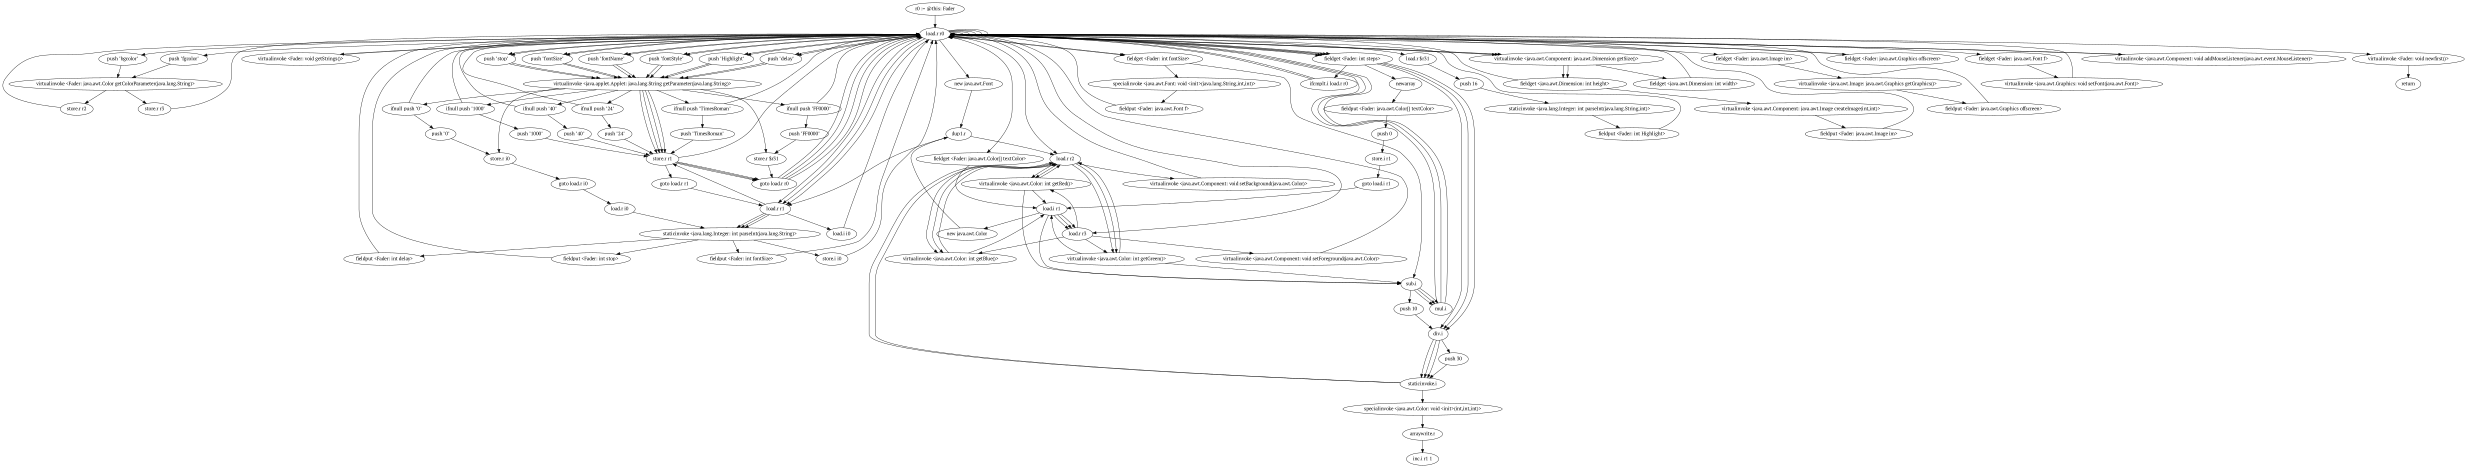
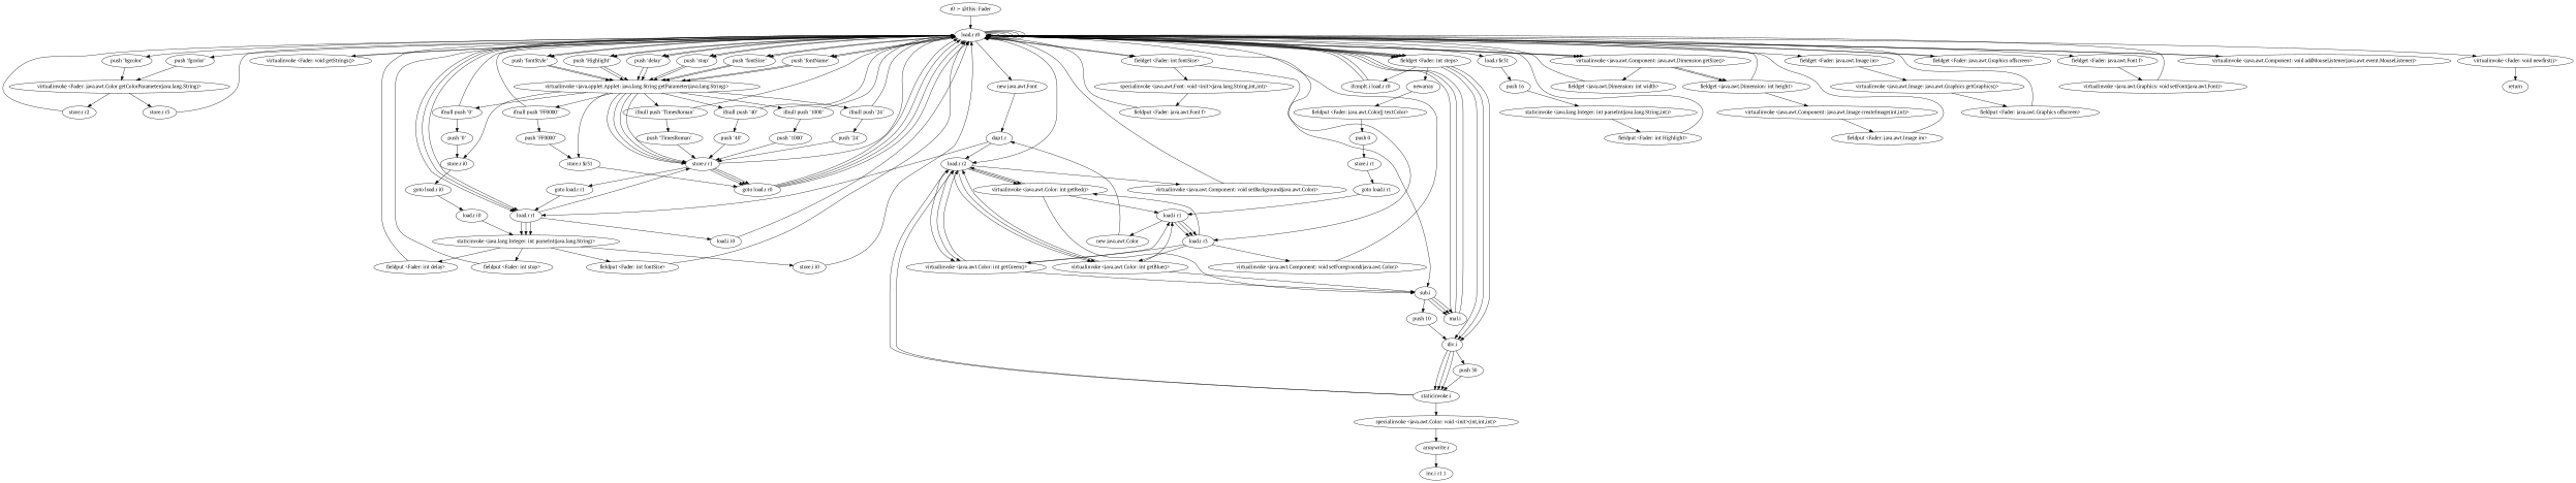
  digraph {
    fontname="PT Serif"
    node [fontname="PT Serif"]
    edge [fontname="PT Serif"]
    "r0 := @this: Fader"
    "load.r r0"
    "push \"bgcolor\""
    "push \"fgcolor\""
    "virtualinvoke <Fader: void getStrings()>"
    "push \"delay\""
    "load.r r1"
    "push \"stop\""
    "push \"fontSize\""
    "push \"fontName\""
    "push \"fontStyle\""
    "push \"Highlight\""
    "load.r $r31"
    "virtualinvoke <java.awt.Component: java.awt.Dimension getSize()>"
    "fieldget <Fader: java.awt.Image im>"
    "new java.awt.Font"
    "fieldget <Fader: int fontSize>"
    "fieldget <Fader: java.awt.Graphics offscreen>"
    "fieldget <Fader: java.awt.Font f>"
    "fieldget <Fader: int steps>"
    "load.r r2"
    "load.r r3"
    "virtualinvoke <java.awt.Component: void addMouseListener(java.awt.event.MouseListener)>"
    "virtualinvoke <Fader: void newfirst()>"
-   "fieldget <Fader: java.awt.Color[] textColor>"
    "virtualinvoke <Fader: java.awt.Color getColorParameter(java.lang.String)>"
    "virtualinvoke <java.applet.Applet: java.lang.String getParameter(java.lang.String)>"
    "store.r r1"
    "staticinvoke <java.lang.Integer: int parseInt(java.lang.String)>"
    "load.i i0"
    "push 16"
    "fieldget <java.awt.Dimension: int width>"
    "fieldget <java.awt.Dimension: int height>"
    "virtualinvoke <java.awt.Image: java.awt.Graphics getGraphics()>"
    "dup1.r"
    "specialinvoke <java.awt.Font: void <init>(java.lang.String,int,int)>"
    "sub.i"
    "virtualinvoke <java.awt.Graphics: void setFont(java.awt.Font)>"
    "div.i"
    newarray
    "ifcmplt.i load.r r0"
    "virtualinvoke <java.awt.Component: void setBackground(java.awt.Color)>"
    "virtualinvoke <java.awt.Color: int getRed()>"
    "virtualinvoke <java.awt.Color: int getGreen()>"
    "virtualinvoke <java.awt.Color: int getBlue()>"
    "virtualinvoke <java.awt.Component: void setForeground(java.awt.Color)>"
    return
    "load.i r1"
    "store.r r2"
    "store.r r3"
    "ifnull push \"40\""
    "ifnull push \"1000\""
    "ifnull push \"24\""
    "ifnull push \"TimesRoman\""
    "ifnull push \"0\""
    "store.r i0"
    "ifnull push \"FF0000\""
    "store.r $r31"
    "push \"40\""
    "goto load.r r0"
    "goto load.r r1"
    "push \"1000\""
    "push \"24\""
    "push \"TimesRoman\""
    "push \"0\""
    "goto load.r i0"
    "push \"FF0000\""
    "fieldput <Fader: int delay>"
    "fieldput <Fader: int stop>"
    "fieldput <Fader: int fontSize>"
    "store.i i0"
    "load.r i0"
    "staticinvoke <java.lang.Integer: int parseInt(java.lang.String,int)>"
    "fieldput <Fader: int Highlight>"
    "virtualinvoke <java.awt.Component: java.awt.Image createImage(int,int)>"
    "fieldput <Fader: java.awt.Image im>"
    "fieldput <Fader: java.awt.Graphics offscreen>"
    "fieldput <Fader: java.awt.Font f>"
    "push 10"
    "mul.i"
    "push 30"
    n82 [label="staticinvoke.i"]
    "specialinvoke <java.awt.Color: void <init>(int,int,int)>"
    "arraywrite.r"
    "fieldput <Fader: java.awt.Color[] textColor>"
    "push 0"
    "store.i r1"
    "goto load.i r1"
    "new java.awt.Color"
    "inc.i r1 1"
    "r0 := @this: Fader" -> "load.r r0"
    "load.r r0" -> "load.r r0"
    "load.r r0" -> "load.r r0"
    "load.r r0" -> "load.r r0"
    "load.r r0" -> "load.r r0"
    "load.r r0" -> "load.r r0"
    "load.r r0" -> "load.r r0"
    "load.r r0" -> "push \"bgcolor\""
    "load.r r0" -> "push \"fgcolor\""
    "load.r r0" -> "virtualinvoke <Fader: void getStrings()>"
    "load.r r0" -> "push \"delay\""
    "load.r r0" -> "push \"delay\""
    "load.r r0" -> "load.r r1"
    "load.r r0" -> "load.r r1"
    "load.r r0" -> "load.r r1"
    "load.r r0" -> "push \"stop\""
    "load.r r0" -> "push \"stop\""
    "load.r r0" -> "push \"fontSize\""
    "load.r r0" -> "push \"fontSize\""
    "load.r r0" -> "push \"fontName\""
    "load.r r0" -> "push \"fontName\""
    "load.r r0" -> "push \"fontStyle\""
    "load.r r0" -> "push \"fontStyle\""
    "load.r r0" -> "push \"Highlight\""
    "load.r r0" -> "push \"Highlight\""
    "load.r r0" -> "load.r $r31"
    "load.r r0" -> "virtualinvoke <java.awt.Component: java.awt.Dimension getSize()>"
    "load.r r0" -> "virtualinvoke <java.awt.Component: java.awt.Dimension getSize()>"
    "load.r r0" -> "virtualinvoke <java.awt.Component: java.awt.Dimension getSize()>"
    "load.r r0" -> "fieldget <Fader: java.awt.Image im>"
    "load.r r0" -> "new java.awt.Font"
    "load.r r0" -> "fieldget <Fader: int fontSize>"
    "load.r r0" -> "fieldget <Fader: int fontSize>"
    "load.r r0" -> "fieldget <Fader: java.awt.Graphics offscreen>"
    "load.r r0" -> "fieldget <Fader: java.awt.Font f>"
    "load.r r0" -> "fieldget <Fader: int steps>"
    "load.r r0" -> "fieldget <Fader: int steps>"
    "load.r r0" -> "fieldget <Fader: int steps>"
    "load.r r0" -> "fieldget <Fader: int steps>"
    "load.r r0" -> "fieldget <Fader: int steps>"
    "load.r r0" -> "load.r r2"
    "load.r r0" -> "load.r r3"
    "load.r r0" -> "virtualinvoke <java.awt.Component: void addMouseListener(java.awt.event.MouseListener)>"
    "load.r r0" -> "virtualinvoke <Fader: void newfirst()>"
-   "load.r r0" -> "fieldget <Fader: java.awt.Color[] textColor>"
    "push \"bgcolor\"" -> "virtualinvoke <Fader: java.awt.Color getColorParameter(java.lang.String)>"
    "push \"fgcolor\"" -> "virtualinvoke <Fader: java.awt.Color getColorParameter(java.lang.String)>"
    "virtualinvoke <Fader: void getStrings()>" -> "load.r r0"
    "push \"delay\"" -> "virtualinvoke <java.applet.Applet: java.lang.String getParameter(java.lang.String)>"
    "push \"delay\"" -> "virtualinvoke <java.applet.Applet: java.lang.String getParameter(java.lang.String)>"
    "load.r r1" -> "store.r r1"
    "load.r r1" -> "staticinvoke <java.lang.Integer: int parseInt(java.lang.String)>"
    "load.r r1" -> "staticinvoke <java.lang.Integer: int parseInt(java.lang.String)>"
    "load.r r1" -> "staticinvoke <java.lang.Integer: int parseInt(java.lang.String)>"
    "load.r r1" -> "load.i i0"
    "push \"stop\"" -> "virtualinvoke <java.applet.Applet: java.lang.String getParameter(java.lang.String)>"
    "push \"stop\"" -> "virtualinvoke <java.applet.Applet: java.lang.String getParameter(java.lang.String)>"
    "push \"fontSize\"" -> "virtualinvoke <java.applet.Applet: java.lang.String getParameter(java.lang.String)>"
    "push \"fontSize\"" -> "virtualinvoke <java.applet.Applet: java.lang.String getParameter(java.lang.String)>"
    "push \"fontName\"" -> "virtualinvoke <java.applet.Applet: java.lang.String getParameter(java.lang.String)>"
    "push \"fontName\"" -> "virtualinvoke <java.applet.Applet: java.lang.String getParameter(java.lang.String)>"
    "push \"fontStyle\"" -> "virtualinvoke <java.applet.Applet: java.lang.String getParameter(java.lang.String)>"
    "push \"fontStyle\"" -> "virtualinvoke <java.applet.Applet: java.lang.String getParameter(java.lang.String)>"
    "push \"Highlight\"" -> "virtualinvoke <java.applet.Applet: java.lang.String getParameter(java.lang.String)>"
    "push \"Highlight\"" -> "virtualinvoke <java.applet.Applet: java.lang.String getParameter(java.lang.String)>"
    "load.r $r31" -> "push 16"
    "virtualinvoke <java.awt.Component: java.awt.Dimension getSize()>" -> "fieldget <java.awt.Dimension: int width>"
    "virtualinvoke <java.awt.Component: java.awt.Dimension getSize()>" -> "fieldget <java.awt.Dimension: int height>"
    "virtualinvoke <java.awt.Component: java.awt.Dimension getSize()>" -> "fieldget <java.awt.Dimension: int height>"
    "fieldget <Fader: java.awt.Image im>" -> "virtualinvoke <java.awt.Image: java.awt.Graphics getGraphics()>"
    "new java.awt.Font" -> "dup1.r"
    "fieldget <Fader: int fontSize>" -> "specialinvoke <java.awt.Font: void <init>(java.lang.String,int,int)>"
    "fieldget <Fader: int fontSize>" -> "sub.i"
    "fieldget <Fader: java.awt.Graphics offscreen>" -> "load.r r0"
    "fieldget <Fader: java.awt.Font f>" -> "virtualinvoke <java.awt.Graphics: void setFont(java.awt.Font)>"
    "fieldget <Fader: int steps>" -> "div.i"
    "fieldget <Fader: int steps>" -> "div.i"
    "fieldget <Fader: int steps>" -> "div.i"
    "fieldget <Fader: int steps>" -> newarray
    "fieldget <Fader: int steps>" -> "ifcmplt.i load.r r0"
    "load.r r2" -> "virtualinvoke <java.awt.Component: void setBackground(java.awt.Color)>"
    "load.r r2" -> "virtualinvoke <java.awt.Color: int getRed()>"
    "load.r r2" -> "virtualinvoke <java.awt.Color: int getRed()>"
    "load.r r2" -> "virtualinvoke <java.awt.Color: int getGreen()>"
    "load.r r2" -> "virtualinvoke <java.awt.Color: int getGreen()>"
    "load.r r2" -> "virtualinvoke <java.awt.Color: int getBlue()>"
    "load.r r2" -> "virtualinvoke <java.awt.Color: int getBlue()>"
    "load.r r3" -> "virtualinvoke <java.awt.Color: int getRed()>"
    "load.r r3" -> "virtualinvoke <java.awt.Color: int getGreen()>"
    "load.r r3" -> "virtualinvoke <java.awt.Color: int getBlue()>"
    "load.r r3" -> "virtualinvoke <java.awt.Component: void setForeground(java.awt.Color)>"
    "virtualinvoke <java.awt.Component: void addMouseListener(java.awt.event.MouseListener)>" -> "load.r r0"
    "virtualinvoke <Fader: void newfirst()>" -> return
-   "fieldget <Fader: java.awt.Color[] textColor>" -> "load.i r1"
    "virtualinvoke <Fader: java.awt.Color getColorParameter(java.lang.String)>" -> "store.r r2"
    "virtualinvoke <Fader: java.awt.Color getColorParameter(java.lang.String)>" -> "store.r r3"
    "virtualinvoke <java.applet.Applet: java.lang.String getParameter(java.lang.String)>" -> "store.r r1"
    "virtualinvoke <java.applet.Applet: java.lang.String getParameter(java.lang.String)>" -> "store.r r1"
    "virtualinvoke <java.applet.Applet: java.lang.String getParameter(java.lang.String)>" -> "store.r r1"
    "virtualinvoke <java.applet.Applet: java.lang.String getParameter(java.lang.String)>" -> "store.r r1"
    "virtualinvoke <java.applet.Applet: java.lang.String getParameter(java.lang.String)>" -> "ifnull push \"40\""
    "virtualinvoke <java.applet.Applet: java.lang.String getParameter(java.lang.String)>" -> "ifnull push \"1000\""
    "virtualinvoke <java.applet.Applet: java.lang.String getParameter(java.lang.String)>" -> "ifnull push \"24\""
    "virtualinvoke <java.applet.Applet: java.lang.String getParameter(java.lang.String)>" -> "ifnull push \"TimesRoman\""
    "virtualinvoke <java.applet.Applet: java.lang.String getParameter(java.lang.String)>" -> "ifnull push \"0\""
    "virtualinvoke <java.applet.Applet: java.lang.String getParameter(java.lang.String)>" -> "store.r i0"
    "virtualinvoke <java.applet.Applet: java.lang.String getParameter(java.lang.String)>" -> "ifnull push \"FF0000\""
    "virtualinvoke <java.applet.Applet: java.lang.String getParameter(java.lang.String)>" -> "store.r $r31"
    "store.r r1" -> "load.r r0"
    "store.r r1" -> "goto load.r r0"
    "store.r r1" -> "goto load.r r0"
    "store.r r1" -> "goto load.r r0"
    "store.r r1" -> "goto load.r r1"
    "staticinvoke <java.lang.Integer: int parseInt(java.lang.String)>" -> "fieldput <Fader: int delay>"
    "staticinvoke <java.lang.Integer: int parseInt(java.lang.String)>" -> "fieldput <Fader: int stop>"
    "staticinvoke <java.lang.Integer: int parseInt(java.lang.String)>" -> "fieldput <Fader: int fontSize>"
    "staticinvoke <java.lang.Integer: int parseInt(java.lang.String)>" -> "store.i i0"
    "load.i i0" -> "load.r r0"
    "push 16" -> "staticinvoke <java.lang.Integer: int parseInt(java.lang.String,int)>"
    "fieldget <java.awt.Dimension: int width>" -> "load.r r0"
    "fieldget <java.awt.Dimension: int height>" -> "load.r r0"
    "fieldget <java.awt.Dimension: int height>" -> "virtualinvoke <java.awt.Component: java.awt.Image createImage(int,int)>"
    "virtualinvoke <java.awt.Image: java.awt.Graphics getGraphics()>" -> "fieldput <Fader: java.awt.Graphics offscreen>"
    "dup1.r" -> "load.r r1"
    "dup1.r" -> "load.r r2"
    "specialinvoke <java.awt.Font: void <init>(java.lang.String,int,int)>" -> "fieldput <Fader: java.awt.Font f>"
    "sub.i" -> "push 10"
    "sub.i" -> "mul.i"
    "sub.i" -> "mul.i"
    "sub.i" -> "mul.i"
    "virtualinvoke <java.awt.Graphics: void setFont(java.awt.Font)>" -> "load.r r0"
    "div.i" -> "push 30"
    "div.i" -> n82
    "div.i" -> n82
    "div.i" -> n82
    newarray -> "fieldput <Fader: java.awt.Color[] textColor>"
    "ifcmplt.i load.r r0" -> "load.r r0"
    "ifcmplt.i load.r r0" -> "load.r r0"
    "virtualinvoke <java.awt.Component: void setBackground(java.awt.Color)>" -> "load.r r0"
    "virtualinvoke <java.awt.Color: int getRed()>" -> "load.r r2"
    "virtualinvoke <java.awt.Color: int getRed()>" -> "sub.i"
    "virtualinvoke <java.awt.Color: int getRed()>" -> "load.i r1"
    "virtualinvoke <java.awt.Color: int getGreen()>" -> "load.r r2"
    "virtualinvoke <java.awt.Color: int getGreen()>" -> "sub.i"
    "virtualinvoke <java.awt.Color: int getGreen()>" -> "load.i r1"
    "virtualinvoke <java.awt.Color: int getBlue()>" -> "load.r r2"
-   "load.i r1" -> "sub.i"
+   "virtualinvoke <java.awt.Color: int getBlue()>" -> "sub.i"
    "virtualinvoke <java.awt.Color: int getBlue()>" -> "load.i r1"
    "virtualinvoke <java.awt.Component: void setForeground(java.awt.Color)>" -> "load.r r0"
    "load.i r1" -> "load.r r3"
    "load.i r1" -> "load.r r3"
    "load.i r1" -> "load.r r3"
    "load.i r1" -> "new java.awt.Color"
    "store.r r2" -> "load.r r0"
    "store.r r3" -> "load.r r0"
    "ifnull push \"40\"" -> "load.r r0"
    "ifnull push \"40\"" -> "push \"40\""
    "ifnull push \"1000\"" -> "load.r r0"
    "ifnull push \"1000\"" -> "push \"1000\""
    "ifnull push \"24\"" -> "load.r r0"
    "ifnull push \"24\"" -> "push \"24\""
    "ifnull push \"TimesRoman\"" -> "load.r r0"
    "ifnull push \"TimesRoman\"" -> "push \"TimesRoman\""
    "ifnull push \"0\"" -> "load.r r0"
    "ifnull push \"0\"" -> "push \"0\""
    "store.r i0" -> "goto load.r i0"
    "ifnull push \"FF0000\"" -> "load.r r0"
    "ifnull push \"FF0000\"" -> "push \"FF0000\""
    "store.r $r31" -> "goto load.r r0"
    "push \"40\"" -> "store.r r1"
    "goto load.r r0" -> "load.r r0"
    "goto load.r r0" -> "load.r r0"
    "goto load.r r0" -> "load.r r0"
    "goto load.r r0" -> "load.r r0"
    "goto load.r r1" -> "load.r r1"
    "push \"1000\"" -> "store.r r1"
    "push \"24\"" -> "store.r r1"
    "push \"TimesRoman\"" -> "store.r r1"
    "push \"0\"" -> "store.r i0"
    "goto load.r i0" -> "load.r i0"
    "push \"FF0000\"" -> "store.r $r31"
    "fieldput <Fader: int delay>" -> "load.r r0"
    "fieldput <Fader: int stop>" -> "load.r r0"
    "fieldput <Fader: int fontSize>" -> "load.r r0"
    "store.i i0" -> "load.r r0"
    "load.r i0" -> "staticinvoke <java.lang.Integer: int parseInt(java.lang.String)>"
    "staticinvoke <java.lang.Integer: int parseInt(java.lang.String,int)>" -> "fieldput <Fader: int Highlight>"
    "fieldput <Fader: int Highlight>" -> "load.r r0"
    "virtualinvoke <java.awt.Component: java.awt.Image createImage(int,int)>" -> "fieldput <Fader: java.awt.Image im>"
    "fieldput <Fader: java.awt.Image im>" -> "load.r r0"
    "fieldput <Fader: java.awt.Graphics offscreen>" -> "load.r r0"
    "fieldput <Fader: java.awt.Font f>" -> "load.r r0"
    "push 10" -> "div.i"
    "mul.i" -> "load.r r0"
    "mul.i" -> "load.r r0"
    "mul.i" -> "load.r r0"
    "push 30" -> n82
    n82 -> "load.r r2"
    n82 -> "load.r r2"
    n82 -> "specialinvoke <java.awt.Color: void <init>(int,int,int)>"
    "specialinvoke <java.awt.Color: void <init>(int,int,int)>" -> "arraywrite.r"
    "arraywrite.r" -> "inc.i r1 1"
    "fieldput <Fader: java.awt.Color[] textColor>" -> "push 0"
    "push 0" -> "store.i r1"
    "store.i r1" -> "goto load.i r1"
    "goto load.i r1" -> "load.i r1"
    "new java.awt.Color" -> "dup1.r"
  }
